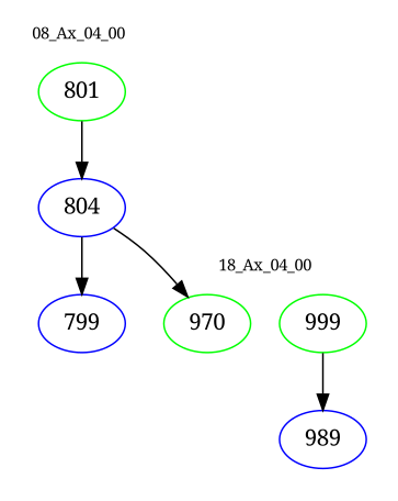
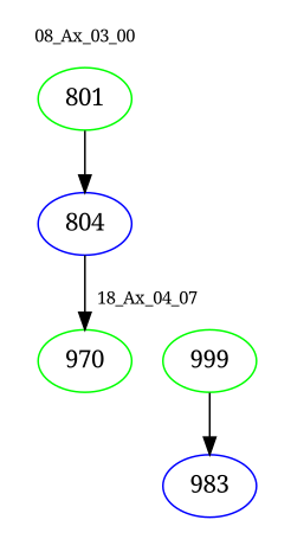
  digraph {
    fontname="Noto Serif"
    node [color=green fontname="Noto Serif"]
    edge [color=black fontname="Noto Serif"]
    n1 [label=999]
-   n2 [color=blue label=989]
+   n2 [color=blue label=983]
    n3 [label=970]
    n4 [label=801]
    n5 [color=blue label=804]
-   n6 [color=blue label=799]
    subgraph cluster_1 {
      color=white
      fontsize=10
-     label="18_Ax_04_00"
+     label="18_Ax_04_07"
      n1
      n2
      n3
    }
    subgraph cluster_2 {
      color=white
      fontsize=10
-     label="08_Ax_04_00"
+     label="08_Ax_03_00"
      n4
      n5
-     n6
    }
    n1 -> n2
    n4 -> n5
    n5 -> n3
-   n5 -> n6
  }
